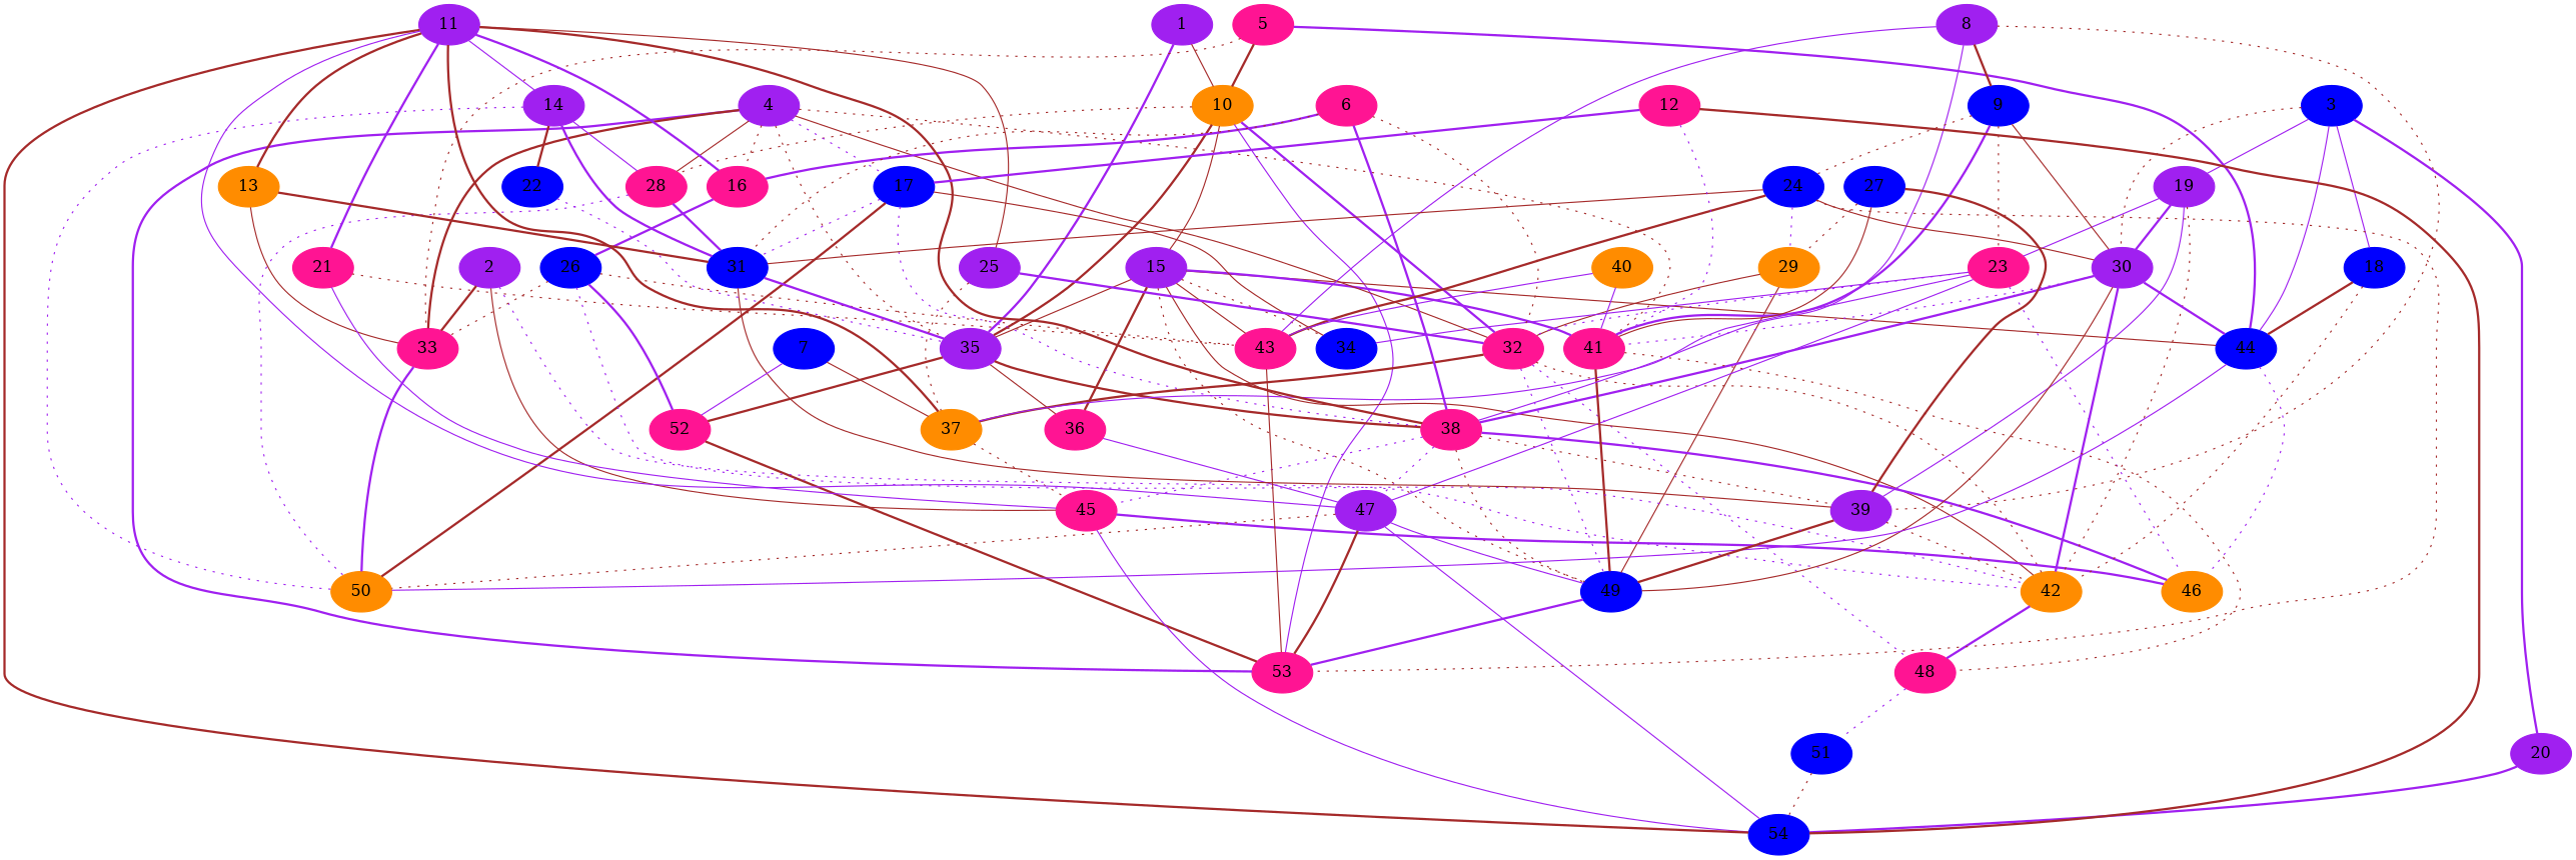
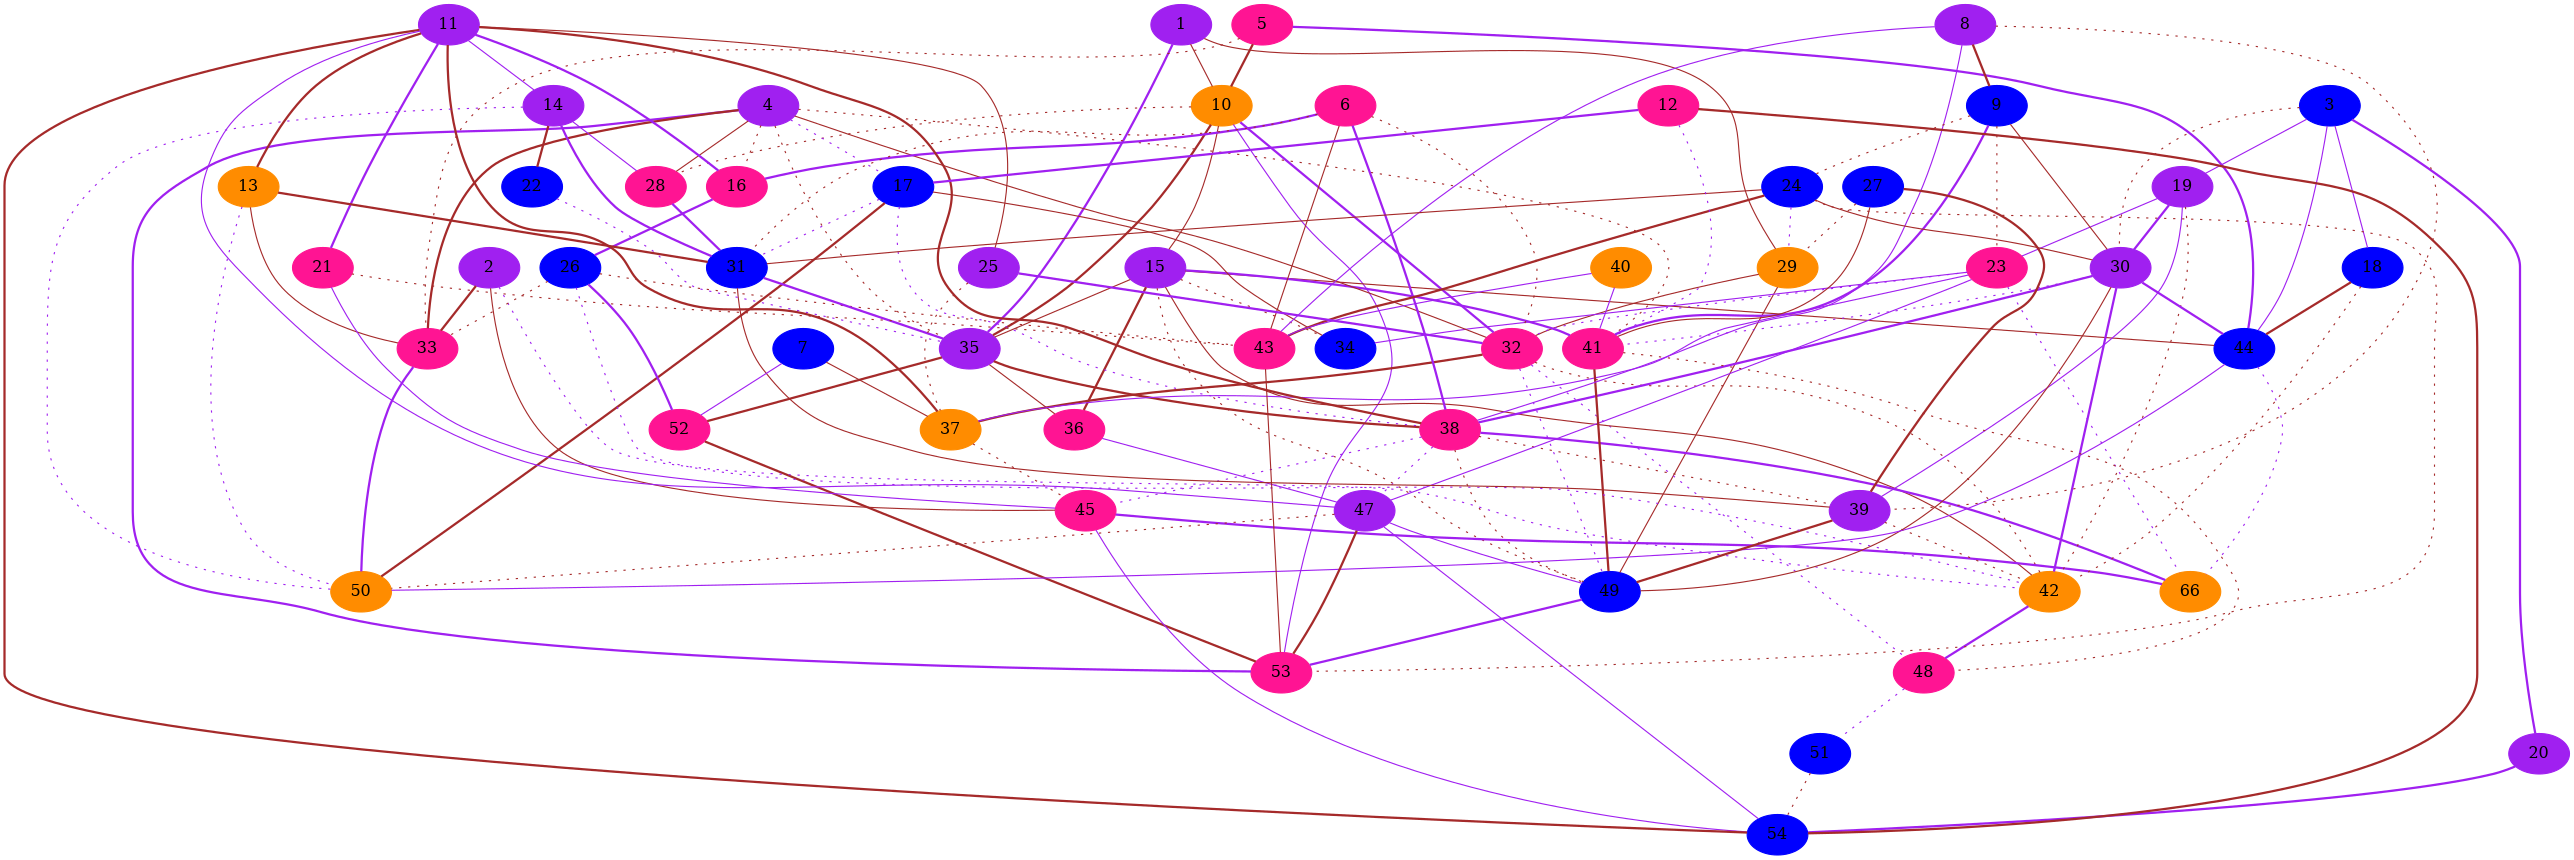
  graph {
    node [color=deeppink style=filled]
    edge [color=brown style=bold weight=1.0]
    1 [color=purple]
    10 [color=darkorange]
    29 [color=darkorange]
    35 [color=purple]
    28
    32
    53
    15 [color=purple]
    49 [color=blue]
    38
    52
    36
    2 [color=purple]
    33
    42 [color=darkorange]
    45
    50 [color=darkorange]
    48
    54 [color=blue]
-   46 [color=darkorange]
+   46 [color=darkorange label=66]
    3 [color=blue]
    18 [color=blue]
    19 [color=purple]
    20 [color=purple]
    30 [color=purple]
    44 [color=blue]
    39 [color=purple]
    23
    41
    4 [color=purple]
    16
    17 [color=blue]
    26 [color=blue]
    31 [color=blue]
    34 [color=blue]
    37 [color=darkorange]
    5
    6
    43
    47 [color=purple]
    7 [color=blue]
    8 [color=purple]
    9 [color=blue]
    24 [color=blue]
    11 [color=purple]
    13 [color=darkorange]
    14 [color=purple]
    21
    25 [color=purple]
    22 [color=blue]
    12
    51 [color=blue]
    27 [color=blue]
    40 [color=darkorange]
    1 -- 10 [style=solid]
+   1 -- 29 [style=solid]
    1 -- 35 [color=purple]
    10 -- 35
    10 -- 28 [style=dotted]
    10 -- 32 [color=purple]
    10 -- 53 [color=purple style=solid]
    10 -- 15 [style=solid]
    29 -- 32 [style=solid]
    29 -- 49 [style=solid weight=2.0]
    35 -- 38
    35 -- 52
    35 -- 36 [style=solid]
-   28 -- 50 [color=purple style=dotted]
+   13 -- 50 [color=purple style=dotted]
    28 -- 31 [color=purple]
    32 -- 49 [color=purple style=dotted]
    32 -- 42 [style=dotted]
    32 -- 48 [color=purple style=dotted]
    32 -- 37
    15 -- 35 [style=solid]
    15 -- 49 [style=dotted]
    15 -- 36
    15 -- 42 [style=solid]
    15 -- 44 [style=solid]
    15 -- 41 [color=purple]
    15 -- 34 [style=dotted]
    49 -- 53 [color=purple]
    38 -- 49 [style=dotted]
    38 -- 45 [color=purple style=dotted]
    38 -- 46 [color=purple]
    38 -- 39 [style=dotted]
    38 -- 47 [color=purple style=dotted]
    52 -- 53
    36 -- 47 [color=purple style=solid]
    2 -- 33
    2 -- 42 [color=purple style=dotted]
    2 -- 45 [style=solid]
    33 -- 50 [color=purple]
    42 -- 48 [color=purple]
    45 -- 54 [color=purple style=solid]
    45 -- 46 [color=purple]
    48 -- 51 [color=purple style=dotted]
    3 -- 18 [color=purple style=solid]
    3 -- 19 [color=purple style=solid]
    3 -- 20 [color=purple]
    3 -- 30 [style=dotted]
    3 -- 44 [color=purple style=solid]
    18 -- 42 [style=dotted weight=2.0]
    18 -- 44
    19 -- 42 [style=dotted]
    19 -- 30 [color=purple]
    19 -- 39 [color=purple style=solid]
    19 -- 23 [color=purple style=solid]
    20 -- 54 [color=purple]
    30 -- 49 [style=solid]
    30 -- 38 [color=purple]
    30 -- 42 [color=purple weight=2.0]
    30 -- 44 [color=purple weight=2.0]
    30 -- 41 [color=purple style=dotted]
    44 -- 50 [color=purple style=solid]
    44 -- 46 [color=purple style=dotted]
    39 -- 49
    39 -- 42 [style=dotted]
    23 -- 32 [color=purple style=dotted]
    23 -- 46 [color=purple style=dotted]
    23 -- 34 [color=purple style=solid]
    23 -- 37 [color=purple style=solid weight=2.0]
    23 -- 47 [color=purple style=solid]
    41 -- 49
    41 -- 48 [style=dotted]
    4 -- 35 [style=dotted]
    4 -- 28 [style=solid]
    4 -- 32 [style=solid]
    4 -- 53 [color=purple]
    4 -- 33
    4 -- 41 [style=dotted]
    4 -- 16 [style=dotted]
    4 -- 17 [color=purple style=dotted]
    16 -- 26 [color=purple]
    17 -- 38 [color=purple style=dotted]
    17 -- 50
    17 -- 31 [color=purple style=dotted]
    17 -- 34 [style=solid]
    26 -- 52 [color=purple]
    26 -- 33 [style=dotted]
    26 -- 42 [color=purple style=dotted]
    26 -- 43 [style=dotted]
    31 -- 35 [color=purple]
    31 -- 39 [style=solid]
    37 -- 45 [style=dotted]
    5 -- 10
    5 -- 33 [style=dotted]
    5 -- 44 [color=purple]
    6 -- 32 [style=dotted]
    6 -- 38 [color=purple]
    6 -- 16 [color=purple]
    6 -- 31 [style=dotted]
-   15 -- 43 [style=solid]
+   6 -- 43 [style=solid]
    43 -- 53 [style=solid weight=2.0]
    47 -- 53
    47 -- 49 [color=purple style=solid]
    47 -- 50 [style=dotted]
    47 -- 54 [color=purple style=solid]
    7 -- 52 [color=purple style=solid]
    7 -- 37 [style=solid]
    8 -- 38 [color=purple style=solid]
    8 -- 39 [style=dotted]
    8 -- 43 [color=purple style=solid]
    8 -- 9
    9 -- 30 [style=solid]
    9 -- 23 [style=dotted]
    9 -- 41 [color=purple]
    9 -- 24 [style=dotted]
    24 -- 29 [color=purple style=dotted]
    24 -- 53 [style=dotted]
    24 -- 30 [style=solid]
    24 -- 31 [style=solid]
    24 -- 43 [weight=2.0]
    11 -- 38
    11 -- 54
    11 -- 16 [color=purple]
    11 -- 37
    11 -- 47 [color=purple style=solid]
    11 -- 13
    11 -- 14 [color=purple style=solid]
    11 -- 21 [color=purple]
    11 -- 25 [style=solid]
    13 -- 33 [style=solid]
    13 -- 31
    14 -- 28 [color=purple style=solid]
    14 -- 50 [color=purple style=dotted]
    14 -- 31 [color=purple]
    14 -- 22
    21 -- 45 [color=purple style=solid]
    21 -- 43 [style=dotted]
    25 -- 32 [color=purple]
    25 -- 37 [style=dotted weight=2.0]
    22 -- 35 [color=purple style=dotted]
    12 -- 54
    12 -- 41 [color=purple style=dotted]
    12 -- 17 [color=purple]
    51 -- 54 [style=dotted]
    27 -- 29 [style=dotted]
    27 -- 39
    27 -- 41 [style=solid]
    40 -- 41 [color=purple style=solid]
    40 -- 43 [color=purple style=solid]
  }
